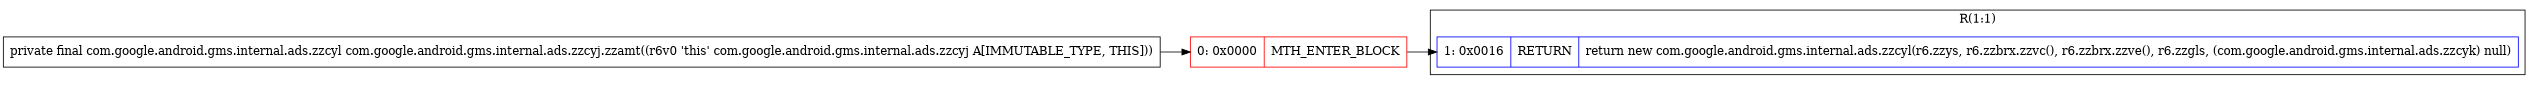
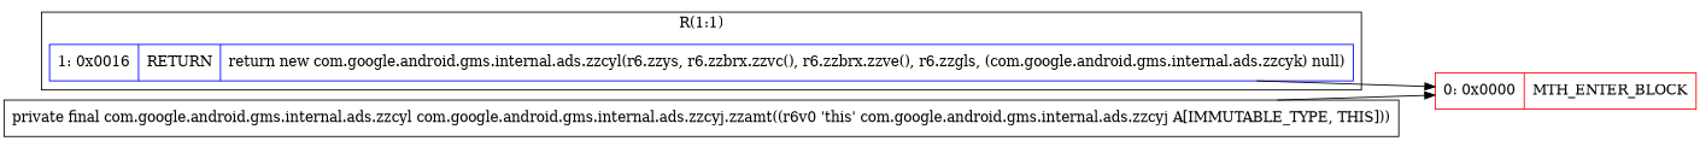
  digraph {
    rankdir=LR
    node [shape=record]
    n1 [color=blue label="{1\:\ 0x0016|RETURN\l|return new com.google.android.gms.internal.ads.zzcyl(r6.zzys, r6.zzbrx.zzvc(), r6.zzbrx.zzve(), r6.zzgls, (com.google.android.gms.internal.ads.zzcyk) null)\l}"]
    n2 [color=red label="{0\:\ 0x0000|MTH_ENTER_BLOCK\l}"]
    n3 [label="{private final com.google.android.gms.internal.ads.zzcyl com.google.android.gms.internal.ads.zzcyj.zzamt((r6v0 'this' com.google.android.gms.internal.ads.zzcyj A[IMMUTABLE_TYPE, THIS])) }"]
    subgraph cluster_1 {
      label="R(1:1)"
      n1
    }
-   n2 -> n1
+   n1 -> n2
    n3 -> n2
  }
